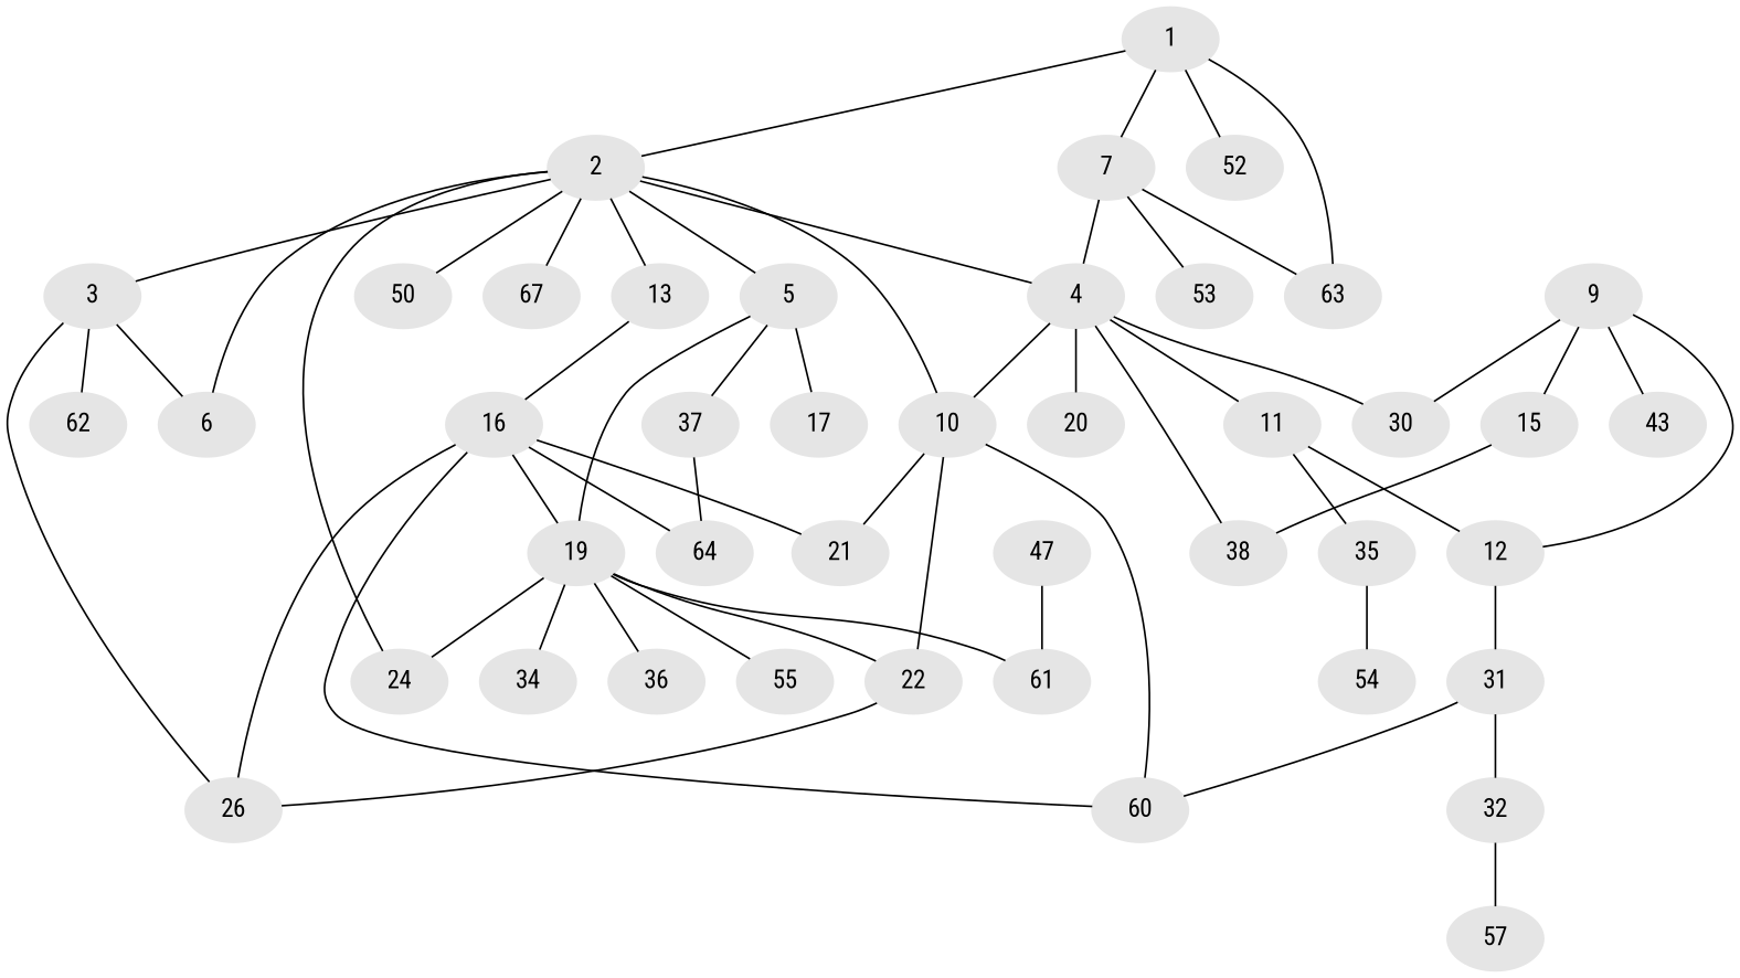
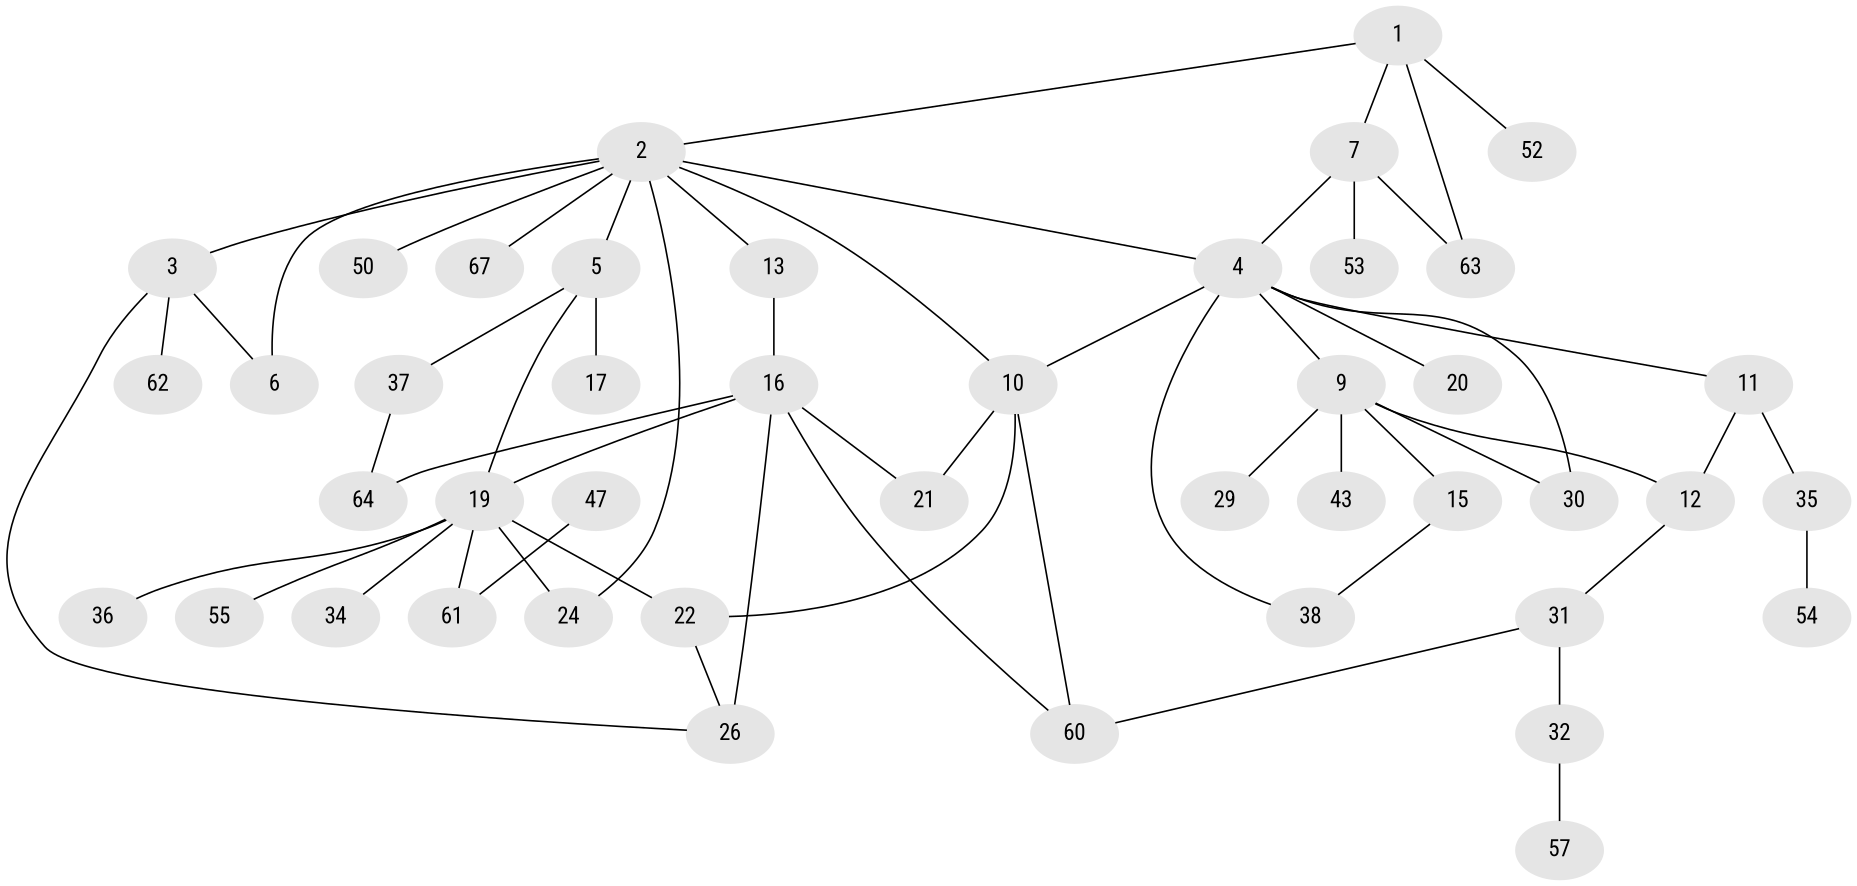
  graph {
    fontname="Roboto Condensed"
    node [color=gray90 fontname="Roboto Condensed" style=filled]
    edge [fontname="Roboto Condensed"]
    1 [super="+27"]
    2 [super="+4"]
    7 [super="+33"]
    52
    63
    3 [super="+58"]
    5 [super="+14"]
    6
    n9 [label=4 super="+28"]
    10 [super="+23"]
    13
    24
    50
    67
    53
    26 [super="+44"]
    62
    17
    19 [super="+42"]
    37 [super="+46"]
    9 [super="+25"]
    11 [super="+48"]
    20 [super="+49"]
    30
    38 [super="+56"]
    21
    22 [super="+41"]
    60 [super="+65"]
    16 [super="+40"]
    34
    36
    55
    61
    64 [super="+66"]
    12 [super="+18"]
    15 [super="+45"]
+   29
    43
    35 [super="+39"]
    31 [super="+59"]
    54
    32
    47
    57
    1 -- 2
    1 -- 7
    1 -- 52
    1 -- 63
    2 -- 3
    2 -- 5
    2 -- 6
    2 -- n9
    2 -- 10
    2 -- 13
    2 -- 24
    2 -- 50
    2 -- 67
    7 -- 63
    7 -- n9
    7 -- 53
    3 -- 6
    3 -- 26
    3 -- 62
    5 -- 17
    5 -- 19
    5 -- 37
    n9 -- 10
+   n9 -- 9
    n9 -- 11
    n9 -- 20
    n9 -- 30
    n9 -- 38
    10 -- 21
    10 -- 22
    10 -- 60
    13 -- 16
    19 -- 24
    19 -- 22
    19 -- 34
    19 -- 36
    19 -- 55
    19 -- 61
    37 -- 64
    9 -- 30
    9 -- 12
    9 -- 15
+   9 -- 29
    9 -- 43
    11 -- 12
    11 -- 35 [weight=2]
    22 -- 26
    16 -- 26 [weight=2]
    16 -- 19
    16 -- 21
    16 -- 60
    16 -- 64
    12 -- 31
    15 -- 38
    35 -- 54
    31 -- 60
    31 -- 32
    32 -- 57
    47 -- 61
  }
